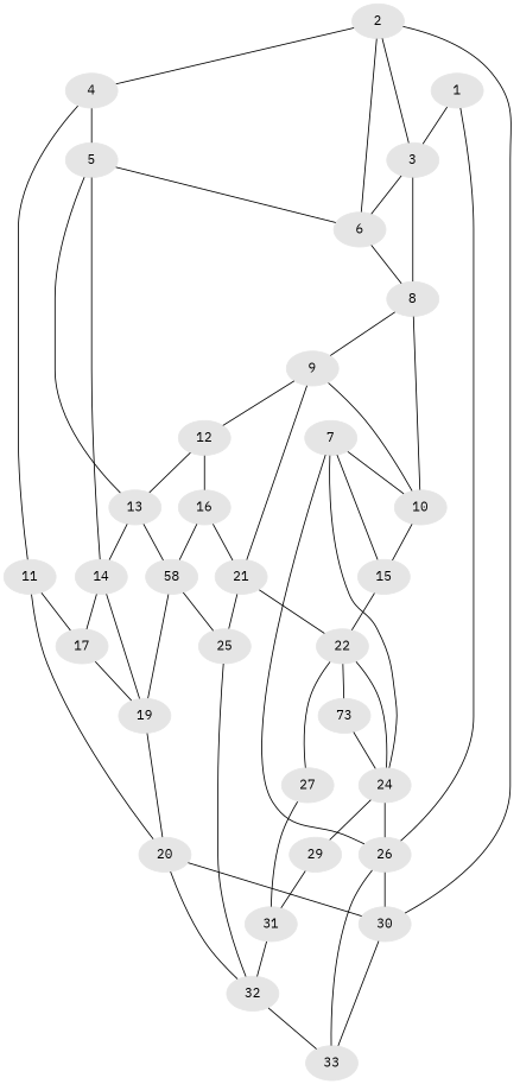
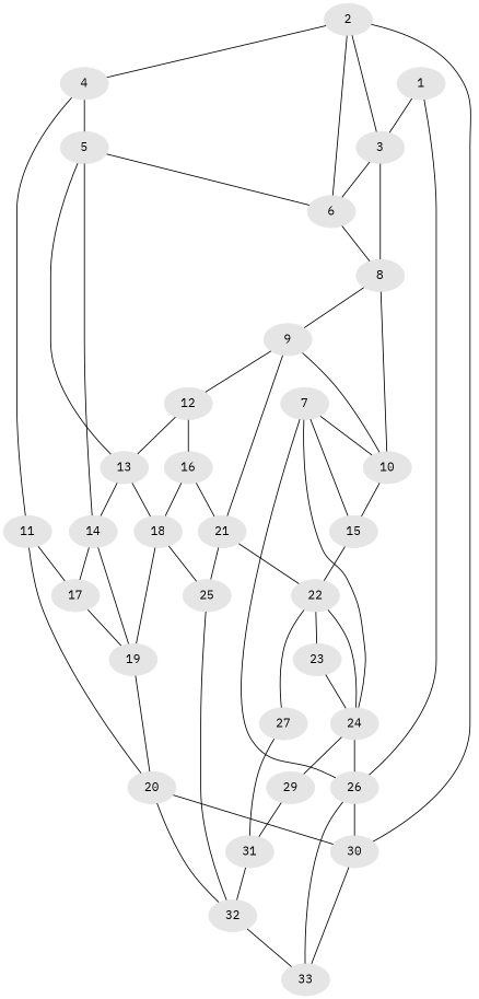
  graph {
    fontname="IBM Plex Mono"
    node [color=gray90 fontname="IBM Plex Mono" style=filled]
    edge [fontname="IBM Plex Mono" weight=1.0]
    1
    3
    26
    6
    8
    30
    33
    2
    4
    5
    11
    10
    9
    13
    14
    17
    20
-   18 [label=58]
+   18
    19
    7
    15
    24
    22
    29
    12
    21
    16
    25
    32
-   23 [label=73]
+   23
    27
    31
    1 -- 3
    1 -- 26
    3 -- 6
    3 -- 8
    26 -- 30 [weight=2.0]
    26 -- 33
    6 -- 8
    8 -- 10
    8 -- 9
    30 -- 33
    2 -- 3
    2 -- 6
    2 -- 30
    2 -- 4
    4 -- 5
    4 -- 11
    5 -- 6
    5 -- 13
    5 -- 14
    11 -- 17 [weight=2.0]
    11 -- 20
    10 -- 15
    9 -- 10
    9 -- 12
    9 -- 21
    13 -- 14
    13 -- 18
    14 -- 17
    14 -- 19
    17 -- 19
    20 -- 30 [weight=2.0]
    20 -- 32
    18 -- 19
    18 -- 25
    19 -- 20
    7 -- 26
    7 -- 10
    7 -- 15
    7 -- 24
    15 -- 22
    24 -- 26
    24 -- 29
    22 -- 24
    22 -- 23
    22 -- 27
    29 -- 31
    12 -- 13
    12 -- 16
    21 -- 22 [weight=2.0]
    21 -- 25
    16 -- 18
    16 -- 21 [weight=2.0]
    25 -- 32
    32 -- 33
    23 -- 24
    27 -- 31
    31 -- 32
  }
